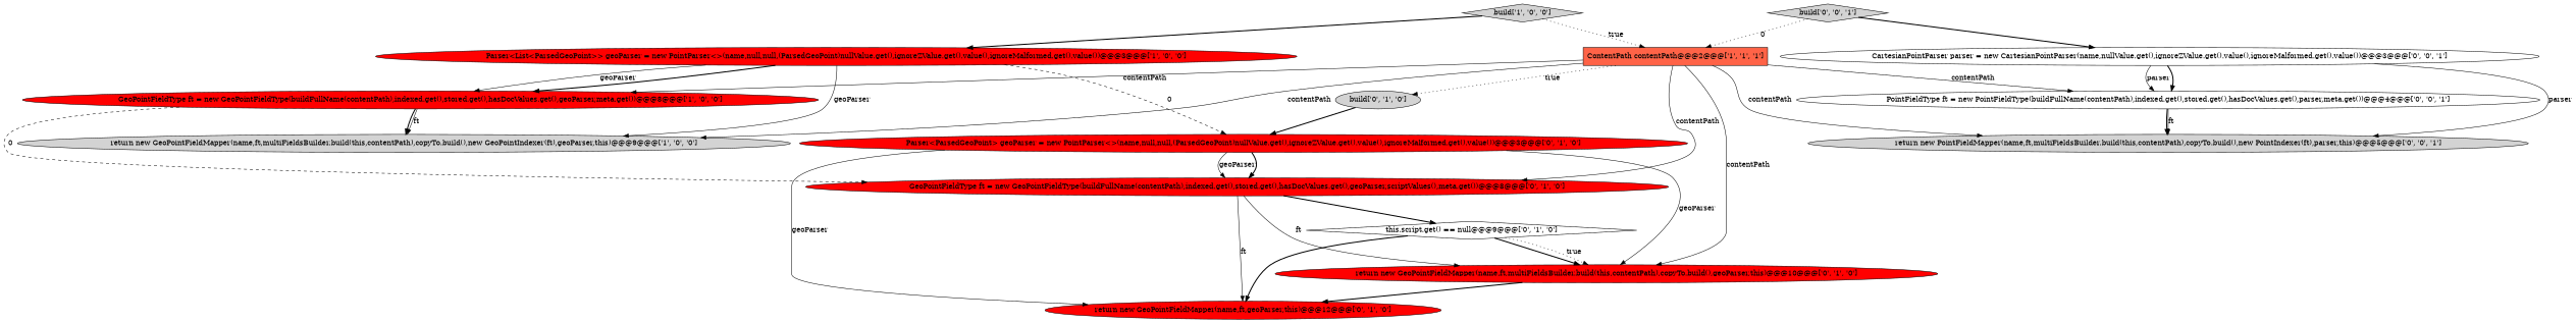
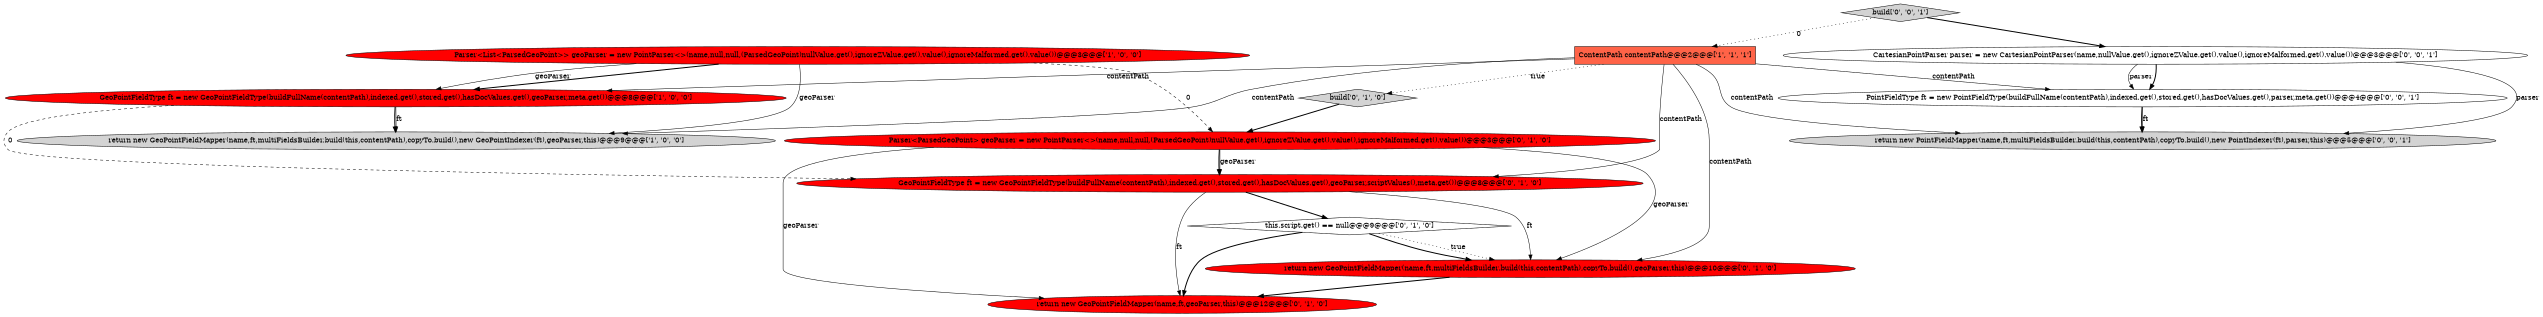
  digraph {
    node [fillcolor=red shape=ellipse style=filled]
    edge [style=solid]
    n1 [label="GeoPointFieldType ft = new GeoPointFieldType(buildFullName(contentPath),indexed.get(),stored.get(),hasDocValues.get(),geoParser,meta.get())@@@8@@@['1', '0', '0']"]
    n2 [fillcolor=lightgray label="return new GeoPointFieldMapper(name,ft,multiFieldsBuilder.build(this,contentPath),copyTo.build(),new GeoPointIndexer(ft),geoParser,this)@@@9@@@['1', '0', '0']"]
    n3 [label="GeoPointFieldType ft = new GeoPointFieldType(buildFullName(contentPath),indexed.get(),stored.get(),hasDocValues.get(),geoParser,scriptValues(),meta.get())@@@8@@@['0', '1', '0']"]
    n4 [label="return new GeoPointFieldMapper(name,ft,multiFieldsBuilder.build(this,contentPath),copyTo.build(),geoParser,this)@@@10@@@['0', '1', '0']"]
    n5 [label="return new GeoPointFieldMapper(name,ft,geoParser,this)@@@12@@@['0', '1', '0']"]
    n6 [fillcolor=white label="this.script.get() == null@@@9@@@['0', '1', '0']" shape=diamond]
    n7 [fillcolor=tomato label="ContentPath contentPath@@@2@@@['1', '1', '1']" shape=box]
    n8 [fillcolor=white label="PointFieldType ft = new PointFieldType(buildFullName(contentPath),indexed.get(),stored.get(),hasDocValues.get(),parser,meta.get())@@@4@@@['0', '0', '1']"]
    n9 [fillcolor=lightgray label="return new PointFieldMapper(name,ft,multiFieldsBuilder.build(this,contentPath),copyTo.build(),new PointIndexer(ft),parser,this)@@@5@@@['0', '0', '1']"]
-   n10 [fillcolor=lightgray label="build['0', '1', '0']"]
+   n10 [fillcolor=lightgray label="build['0', '1', '0']" shape=diamond]
    n11 [label="Parser<ParsedGeoPoint> geoParser = new PointParser<>(name,null,null,(ParsedGeoPoint)nullValue.get(),ignoreZValue.get().value(),ignoreMalformed.get().value())@@@3@@@['0', '1', '0']"]
    n12 [label="Parser<List<ParsedGeoPoint>> geoParser = new PointParser<>(name,null,null,(ParsedGeoPoint)nullValue.get(),ignoreZValue.get().value(),ignoreMalformed.get().value())@@@3@@@['1', '0', '0']"]
    n13 [fillcolor=lightgray label="build['0', '0', '1']" shape=diamond]
    n14 [fillcolor=white label="CartesianPointParser parser = new CartesianPointParser(name,nullValue.get(),ignoreZValue.get().value(),ignoreMalformed.get().value())@@@3@@@['0', '0', '1']"]
-   n15 [fillcolor=lightgray label="build['1', '0', '0']" shape=diamond]
    n1 -> n2 [label=ft]
    n1 -> n2 [style=bold]
    n1 -> n3 [label=0 style=dashed]
    n3 -> n4 [label=ft]
    n3 -> n5 [label=ft]
    n3 -> n6 [style=bold]
    n4 -> n5 [style=bold]
    n6 -> n4 [style=bold]
    n6 -> n4 [label=true style=dotted]
    n6 -> n5 [style=bold]
    n7 -> n1 [label=contentPath]
    n7 -> n2 [label=contentPath]
    n7 -> n3 [label=contentPath]
    n7 -> n4 [label=contentPath]
    n7 -> n8 [label=contentPath]
    n7 -> n9 [label=contentPath]
    n7 -> n10 [label=true style=dotted]
    n8 -> n9 [label=ft]
    n8 -> n9 [style=bold]
    n10 -> n11 [style=bold]
    n11 -> n3 [label=geoParser]
    n11 -> n3 [style=bold]
    n11 -> n4 [label=geoParser]
    n11 -> n5 [label=geoParser]
    n12 -> n1 [style=bold]
    n12 -> n1 [label=geoParser]
    n12 -> n2 [label=geoParser]
    n12 -> n11 [label=0 style=dashed]
    n13 -> n7 [label=0 style=dotted]
    n13 -> n14 [style=bold]
    n14 -> n8 [style=bold]
    n14 -> n8 [label=parser]
    n14 -> n9 [label=parser]
-   n15 -> n7 [label=true style=dotted]
-   n15 -> n12 [style=bold]
  }
